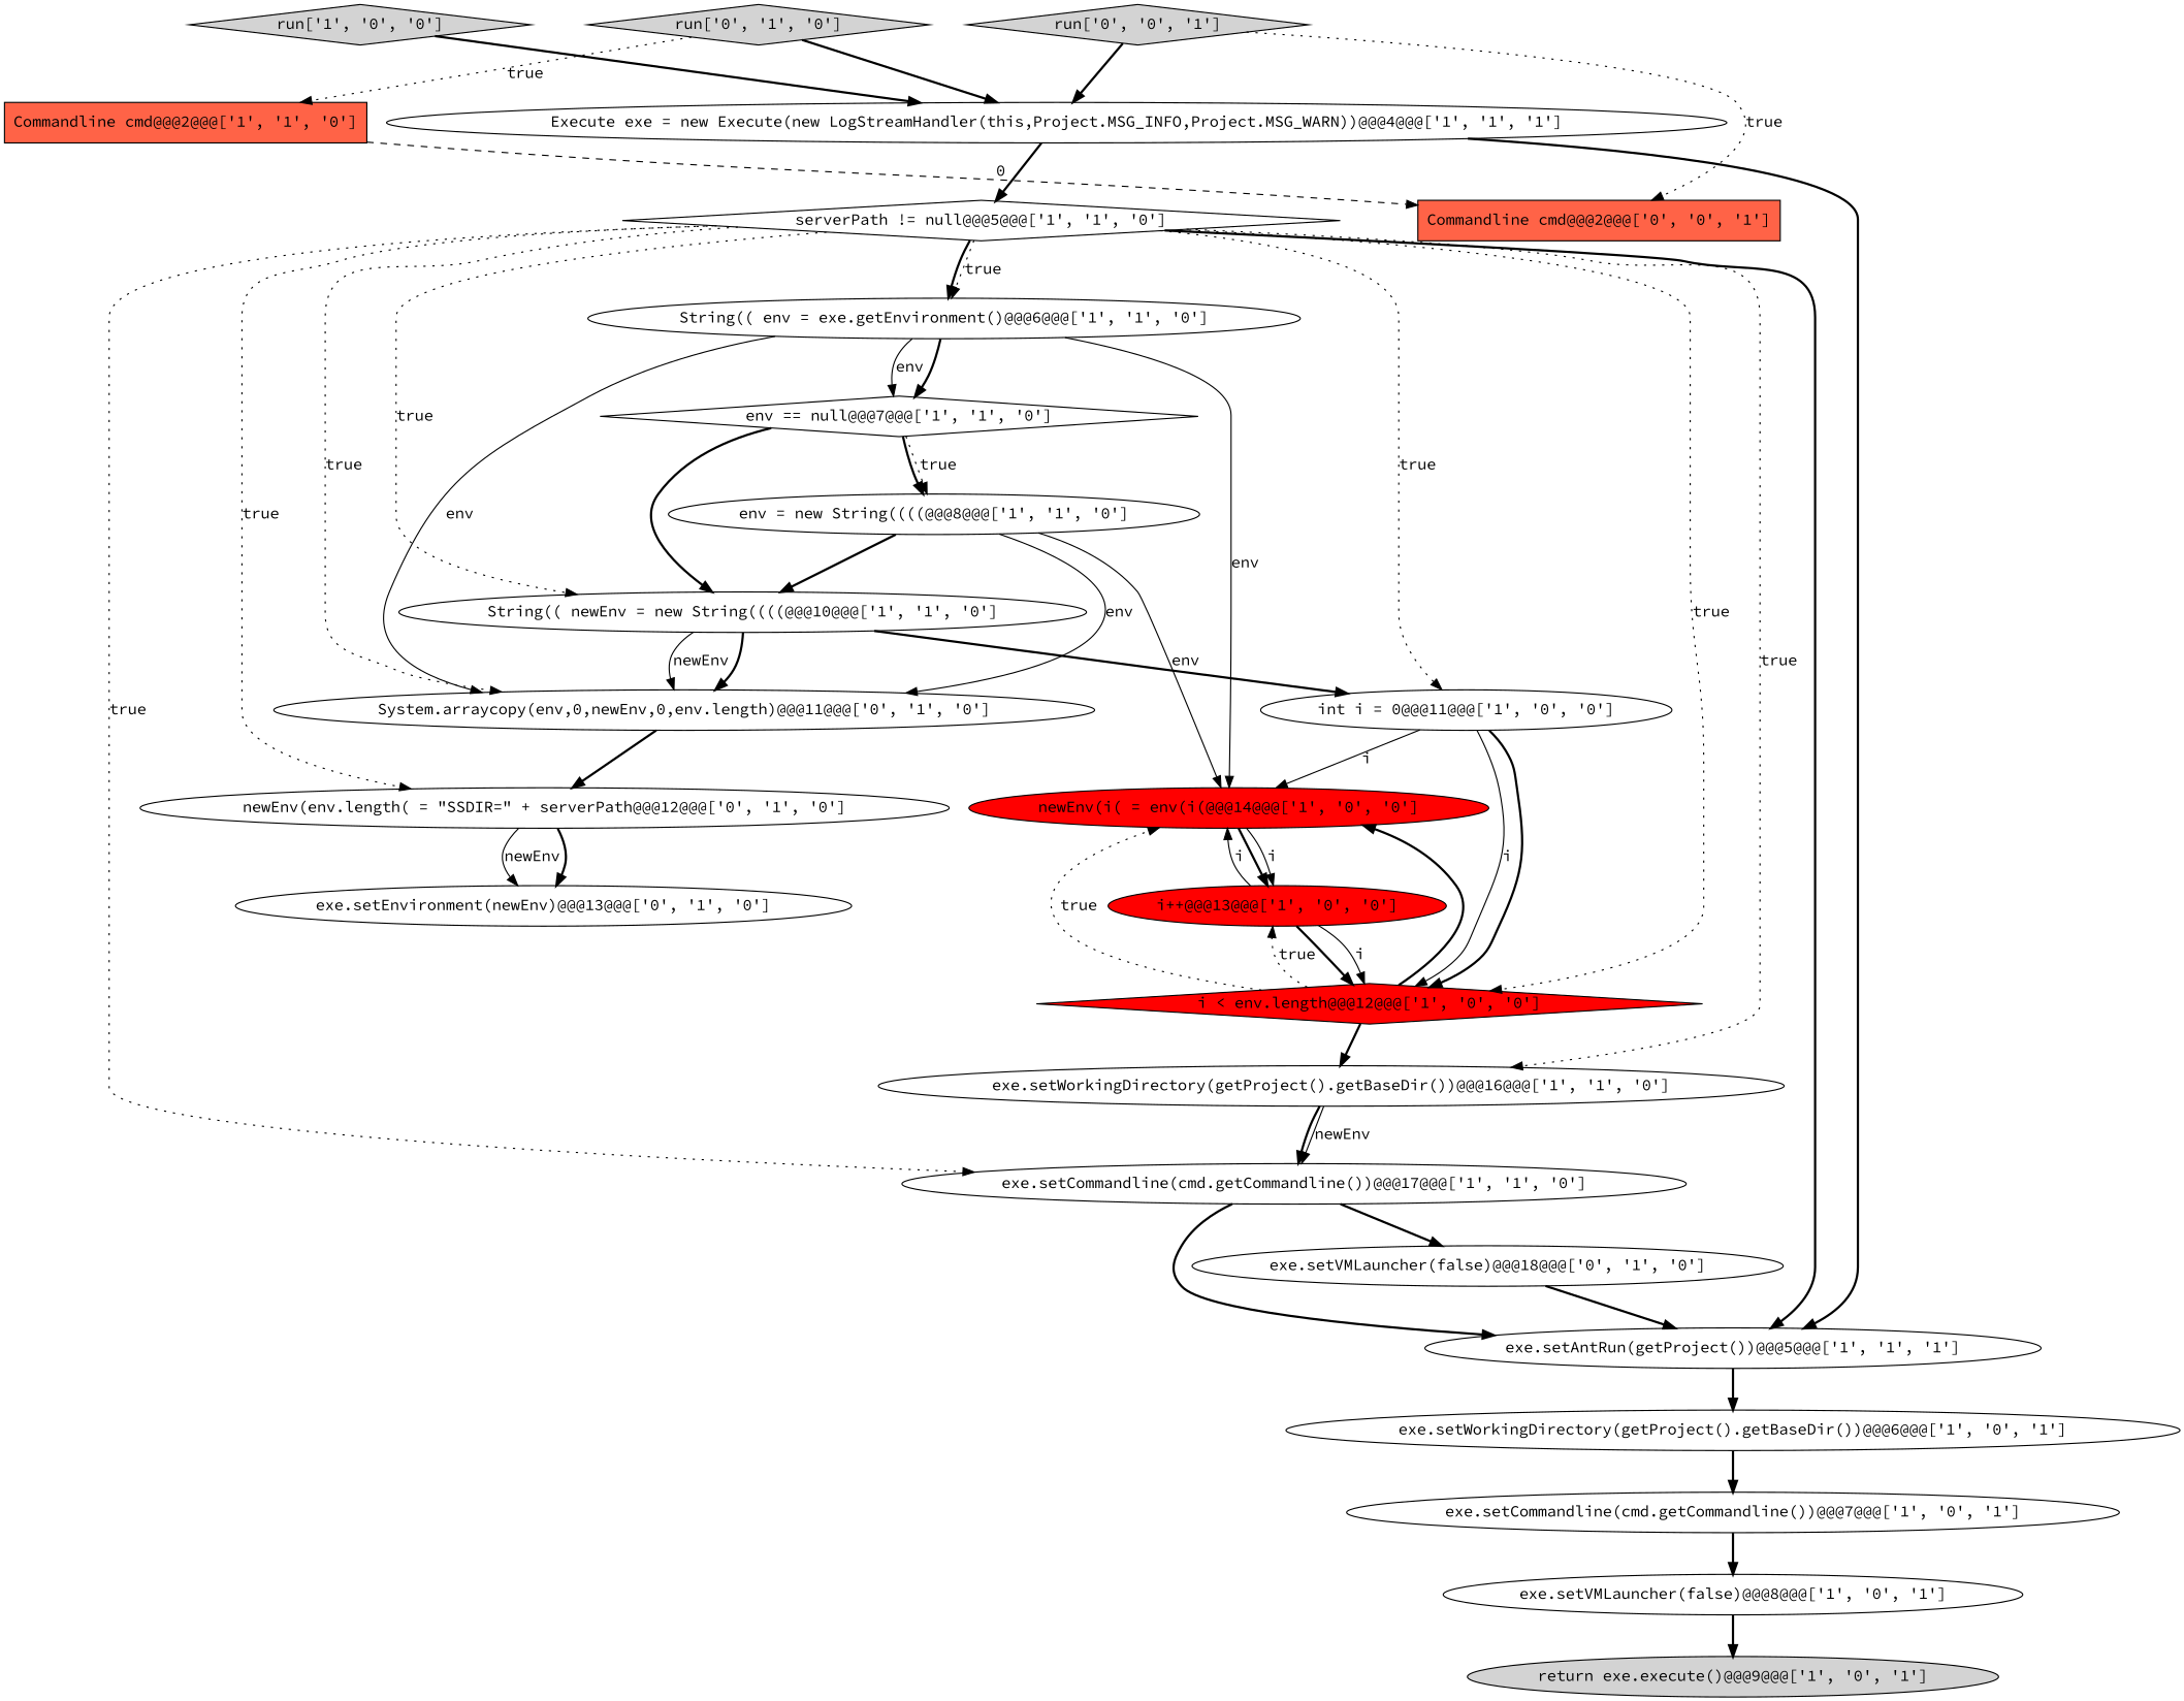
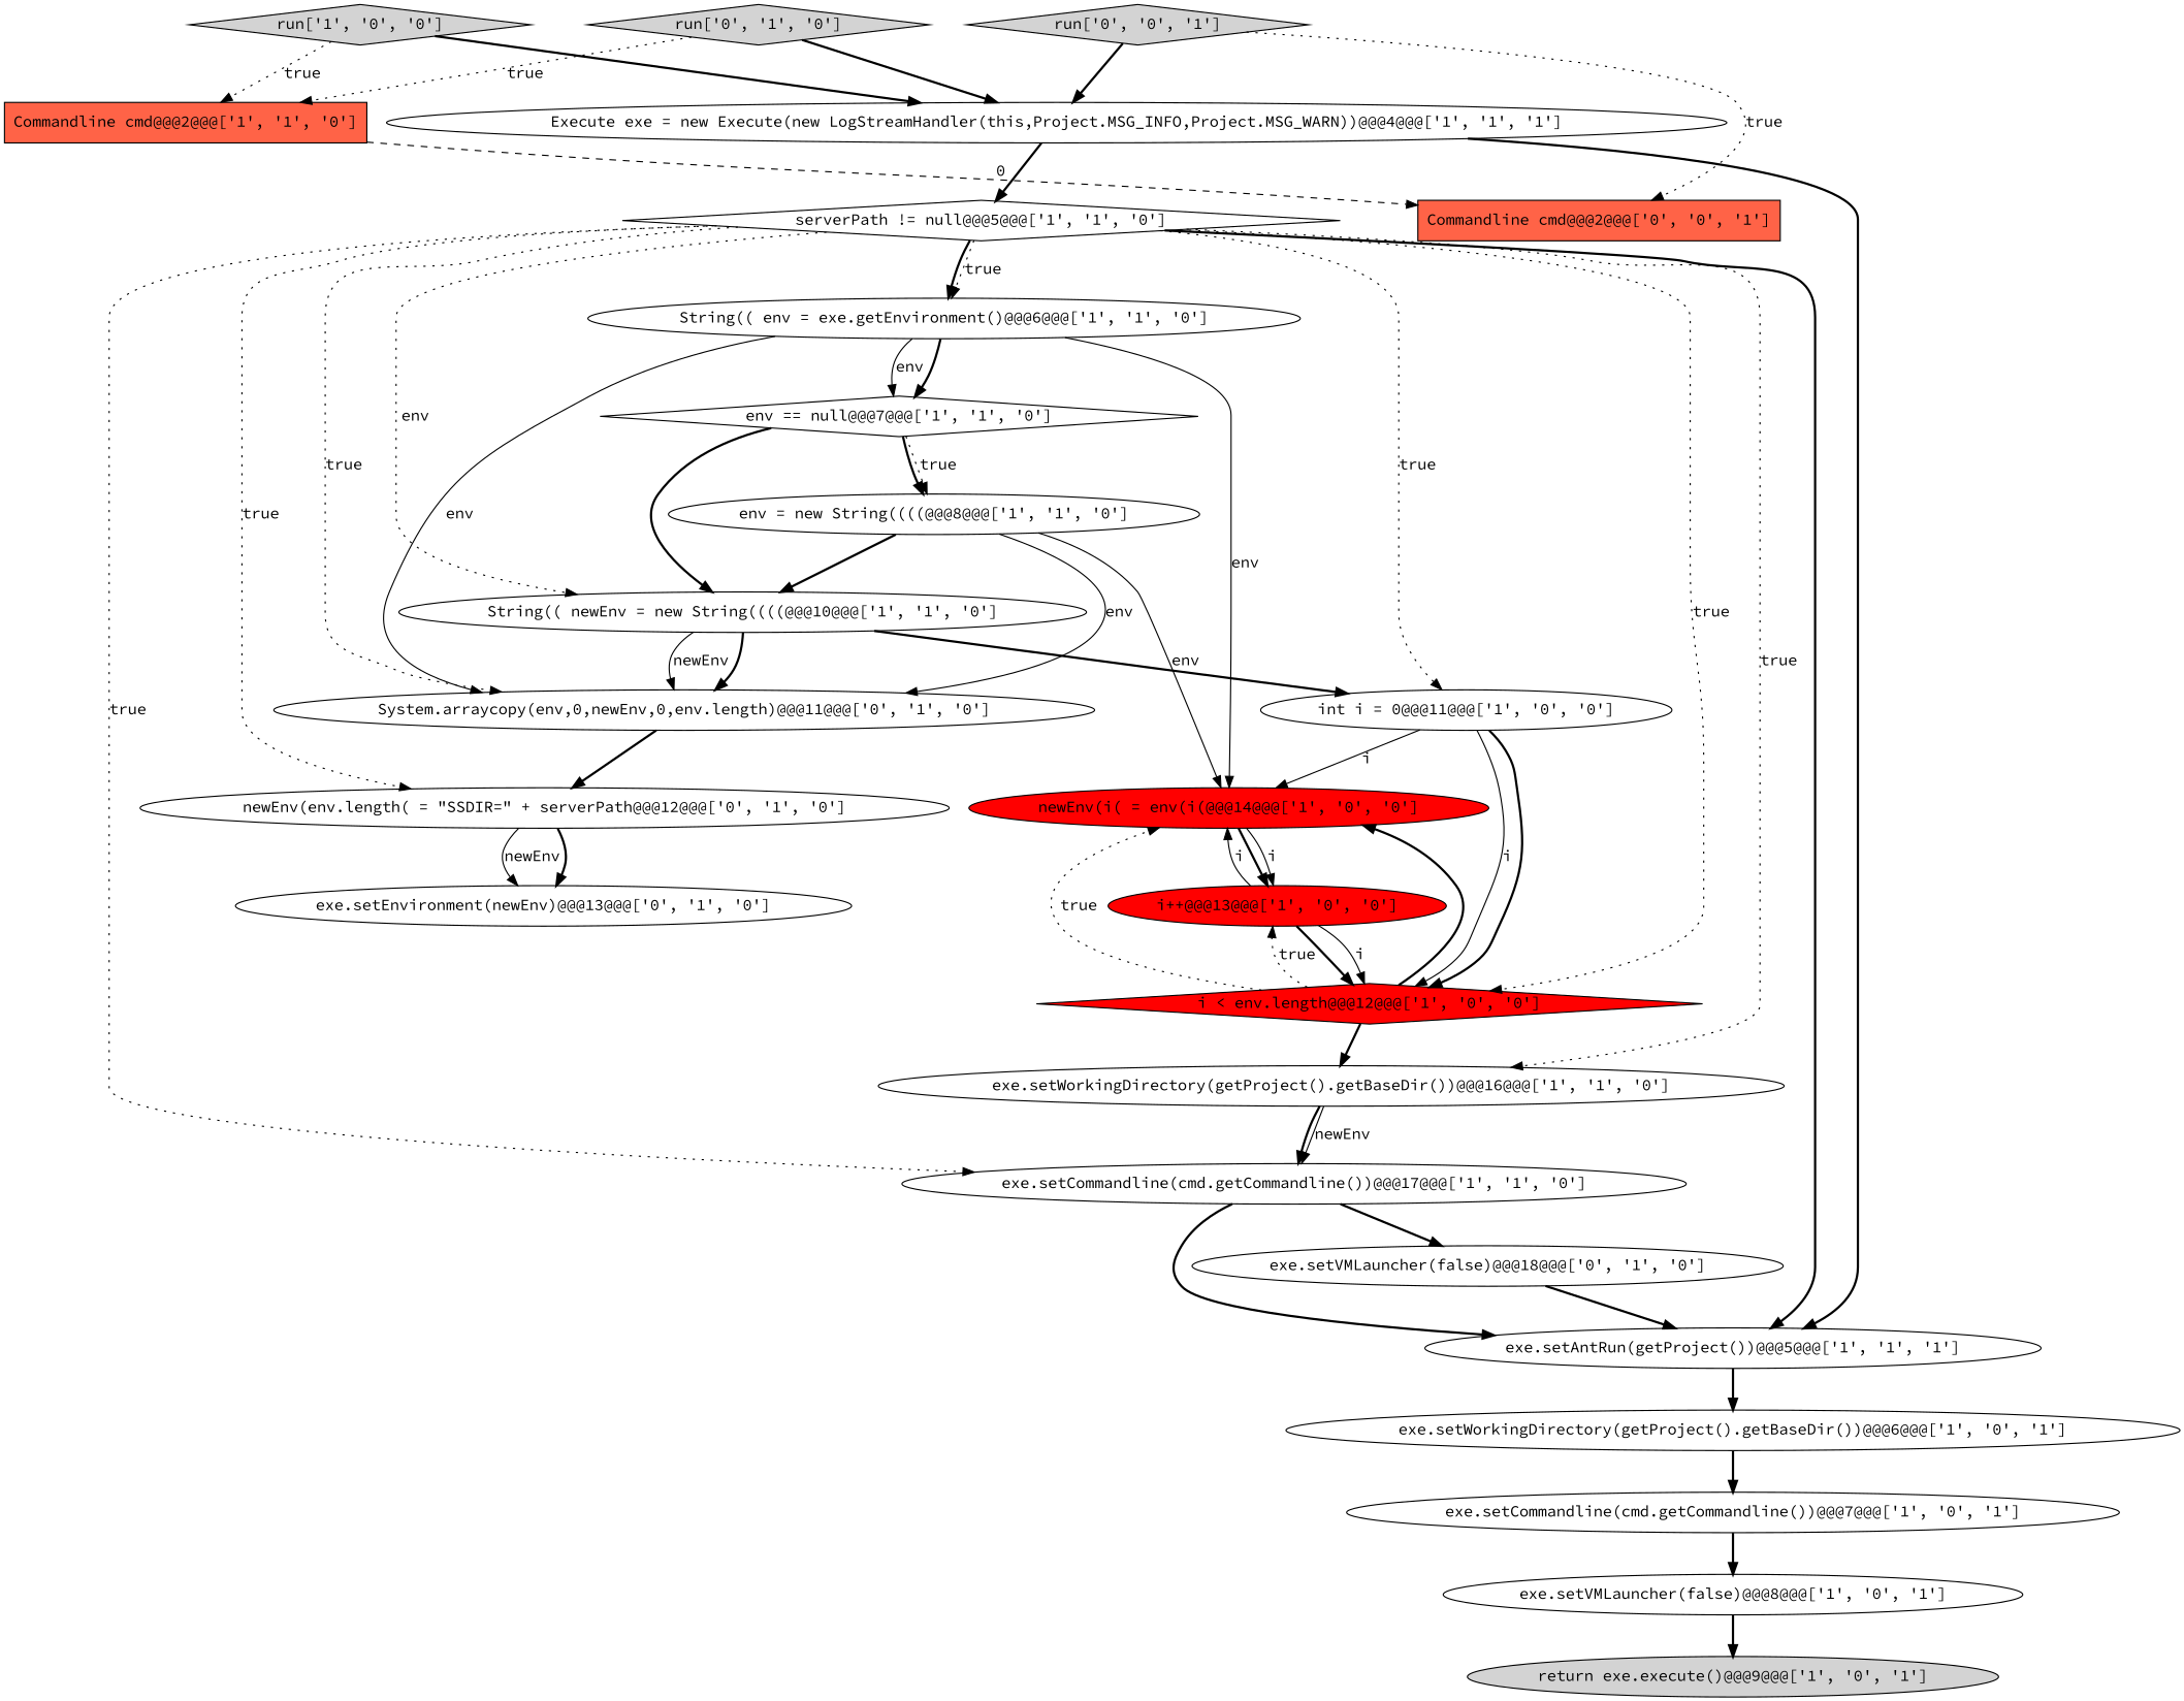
  digraph {
    fontname="Source Code Pro"
    node [fillcolor=white fontname="Source Code Pro" shape=ellipse style=filled]
    edge [fontname="Source Code Pro" style=bold]
    n1 [label="exe.setCommandline(cmd.getCommandline())@@@17@@@['1', '1', '0']"]
    n2 [label="exe.setAntRun(getProject())@@@5@@@['1', '1', '1']"]
    n3 [label="exe.setVMLauncher(false)@@@18@@@['0', '1', '0']"]
    n4 [label="exe.setWorkingDirectory(getProject().getBaseDir())@@@6@@@['1', '0', '1']"]
    n5 [label="int i = 0@@@11@@@['1', '0', '0']"]
    n6 [fillcolor=red label="newEnv(i( = env(i(@@@14@@@['1', '0', '0']"]
    n7 [fillcolor=red label="i < env.length@@@12@@@['1', '0', '0']" shape=diamond]
    n8 [fillcolor=red label="i++@@@13@@@['1', '0', '0']"]
    n9 [label="exe.setWorkingDirectory(getProject().getBaseDir())@@@16@@@['1', '1', '0']"]
    n10 [label="Execute exe = new Execute(new LogStreamHandler(this,Project.MSG_INFO,Project.MSG_WARN))@@@4@@@['1', '1', '1']"]
    n11 [label="serverPath != null@@@5@@@['1', '1', '0']" shape=diamond]
    n12 [label="String(( newEnv = new String((((@@@10@@@['1', '1', '0']"]
    n13 [label="System.arraycopy(env,0,newEnv,0,env.length)@@@11@@@['0', '1', '0']"]
    n14 [label="newEnv(env.length( = \"SSDIR=\" + serverPath@@@12@@@['0', '1', '0']"]
    n15 [label="String(( env = exe.getEnvironment()@@@6@@@['1', '1', '0']"]
    n16 [label="exe.setCommandline(cmd.getCommandline())@@@7@@@['1', '0', '1']"]
    n17 [label="exe.setVMLauncher(false)@@@8@@@['1', '0', '1']"]
    n18 [label="env == null@@@7@@@['1', '1', '0']" shape=diamond]
    n19 [label="env = new String((((@@@8@@@['1', '1', '0']"]
    n20 [fillcolor=lightgray label="return exe.execute()@@@9@@@['1', '0', '1']"]
    n21 [fillcolor=tomato label="Commandline cmd@@@2@@@['1', '1', '0']" shape=box]
    n22 [fillcolor=tomato label="Commandline cmd@@@2@@@['0', '0', '1']" shape=box]
    n23 [fillcolor=lightgray label="run['1', '0', '0']" shape=diamond]
    n24 [label="exe.setEnvironment(newEnv)@@@13@@@['0', '1', '0']"]
    n25 [fillcolor=lightgray label="run['0', '1', '0']" shape=diamond]
    n26 [fillcolor=lightgray label="run['0', '0', '1']" shape=diamond]
    n1 -> n2
    n1 -> n3
    n2 -> n4
    n3 -> n2
    n4 -> n16
    n5 -> n6 [label=i style=solid]
    n5 -> n7 [label=i style=solid]
    n5 -> n7
    n6 -> n8
    n6 -> n8 [label=i style=solid]
    n7 -> n6
    n7 -> n6 [label=true style=dotted]
    n7 -> n8 [label=true style=dotted]
    n7 -> n9
    n8 -> n6 [label=i style=solid]
    n8 -> n7 [label=i style=solid]
    n8 -> n7
    n9 -> n1 [label=newEnv style=solid]
    n9 -> n1
    n10 -> n2
    n10 -> n11
    n11 -> n1 [label=true style=dotted]
    n11 -> n2
    n11 -> n5 [label=true style=dotted]
    n11 -> n7 [label=true style=dotted]
    n11 -> n9 [label=true style=dotted]
-   n11 -> n12 [label=true style=dotted]
+   n11 -> n12 [label=env style=dotted]
    n11 -> n13 [label=true style=dotted]
    n11 -> n14 [label=true style=dotted]
    n11 -> n15
    n11 -> n15 [label=true style=dotted]
    n12 -> n5
    n12 -> n13
    n12 -> n13 [label=newEnv style=solid]
    n13 -> n14
    n14 -> n24
    n14 -> n24 [label=newEnv style=solid]
    n15 -> n6 [label=env style=solid]
    n15 -> n13 [label=env style=solid]
    n15 -> n18
    n15 -> n18 [label=env style=solid]
    n16 -> n17
    n17 -> n20
    n18 -> n12
    n18 -> n19 [label=true style=dotted]
    n18 -> n19
    n19 -> n6 [label=env style=solid]
    n19 -> n12
    n19 -> n13 [label=env style=solid]
    n21 -> n22 [label=0 style=dashed]
    n23 -> n10
+   n23 -> n21 [label=true style=dotted]
    n25 -> n10
    n25 -> n21 [label=true style=dotted]
    n26 -> n10
    n26 -> n22 [label=true style=dotted]
  }
